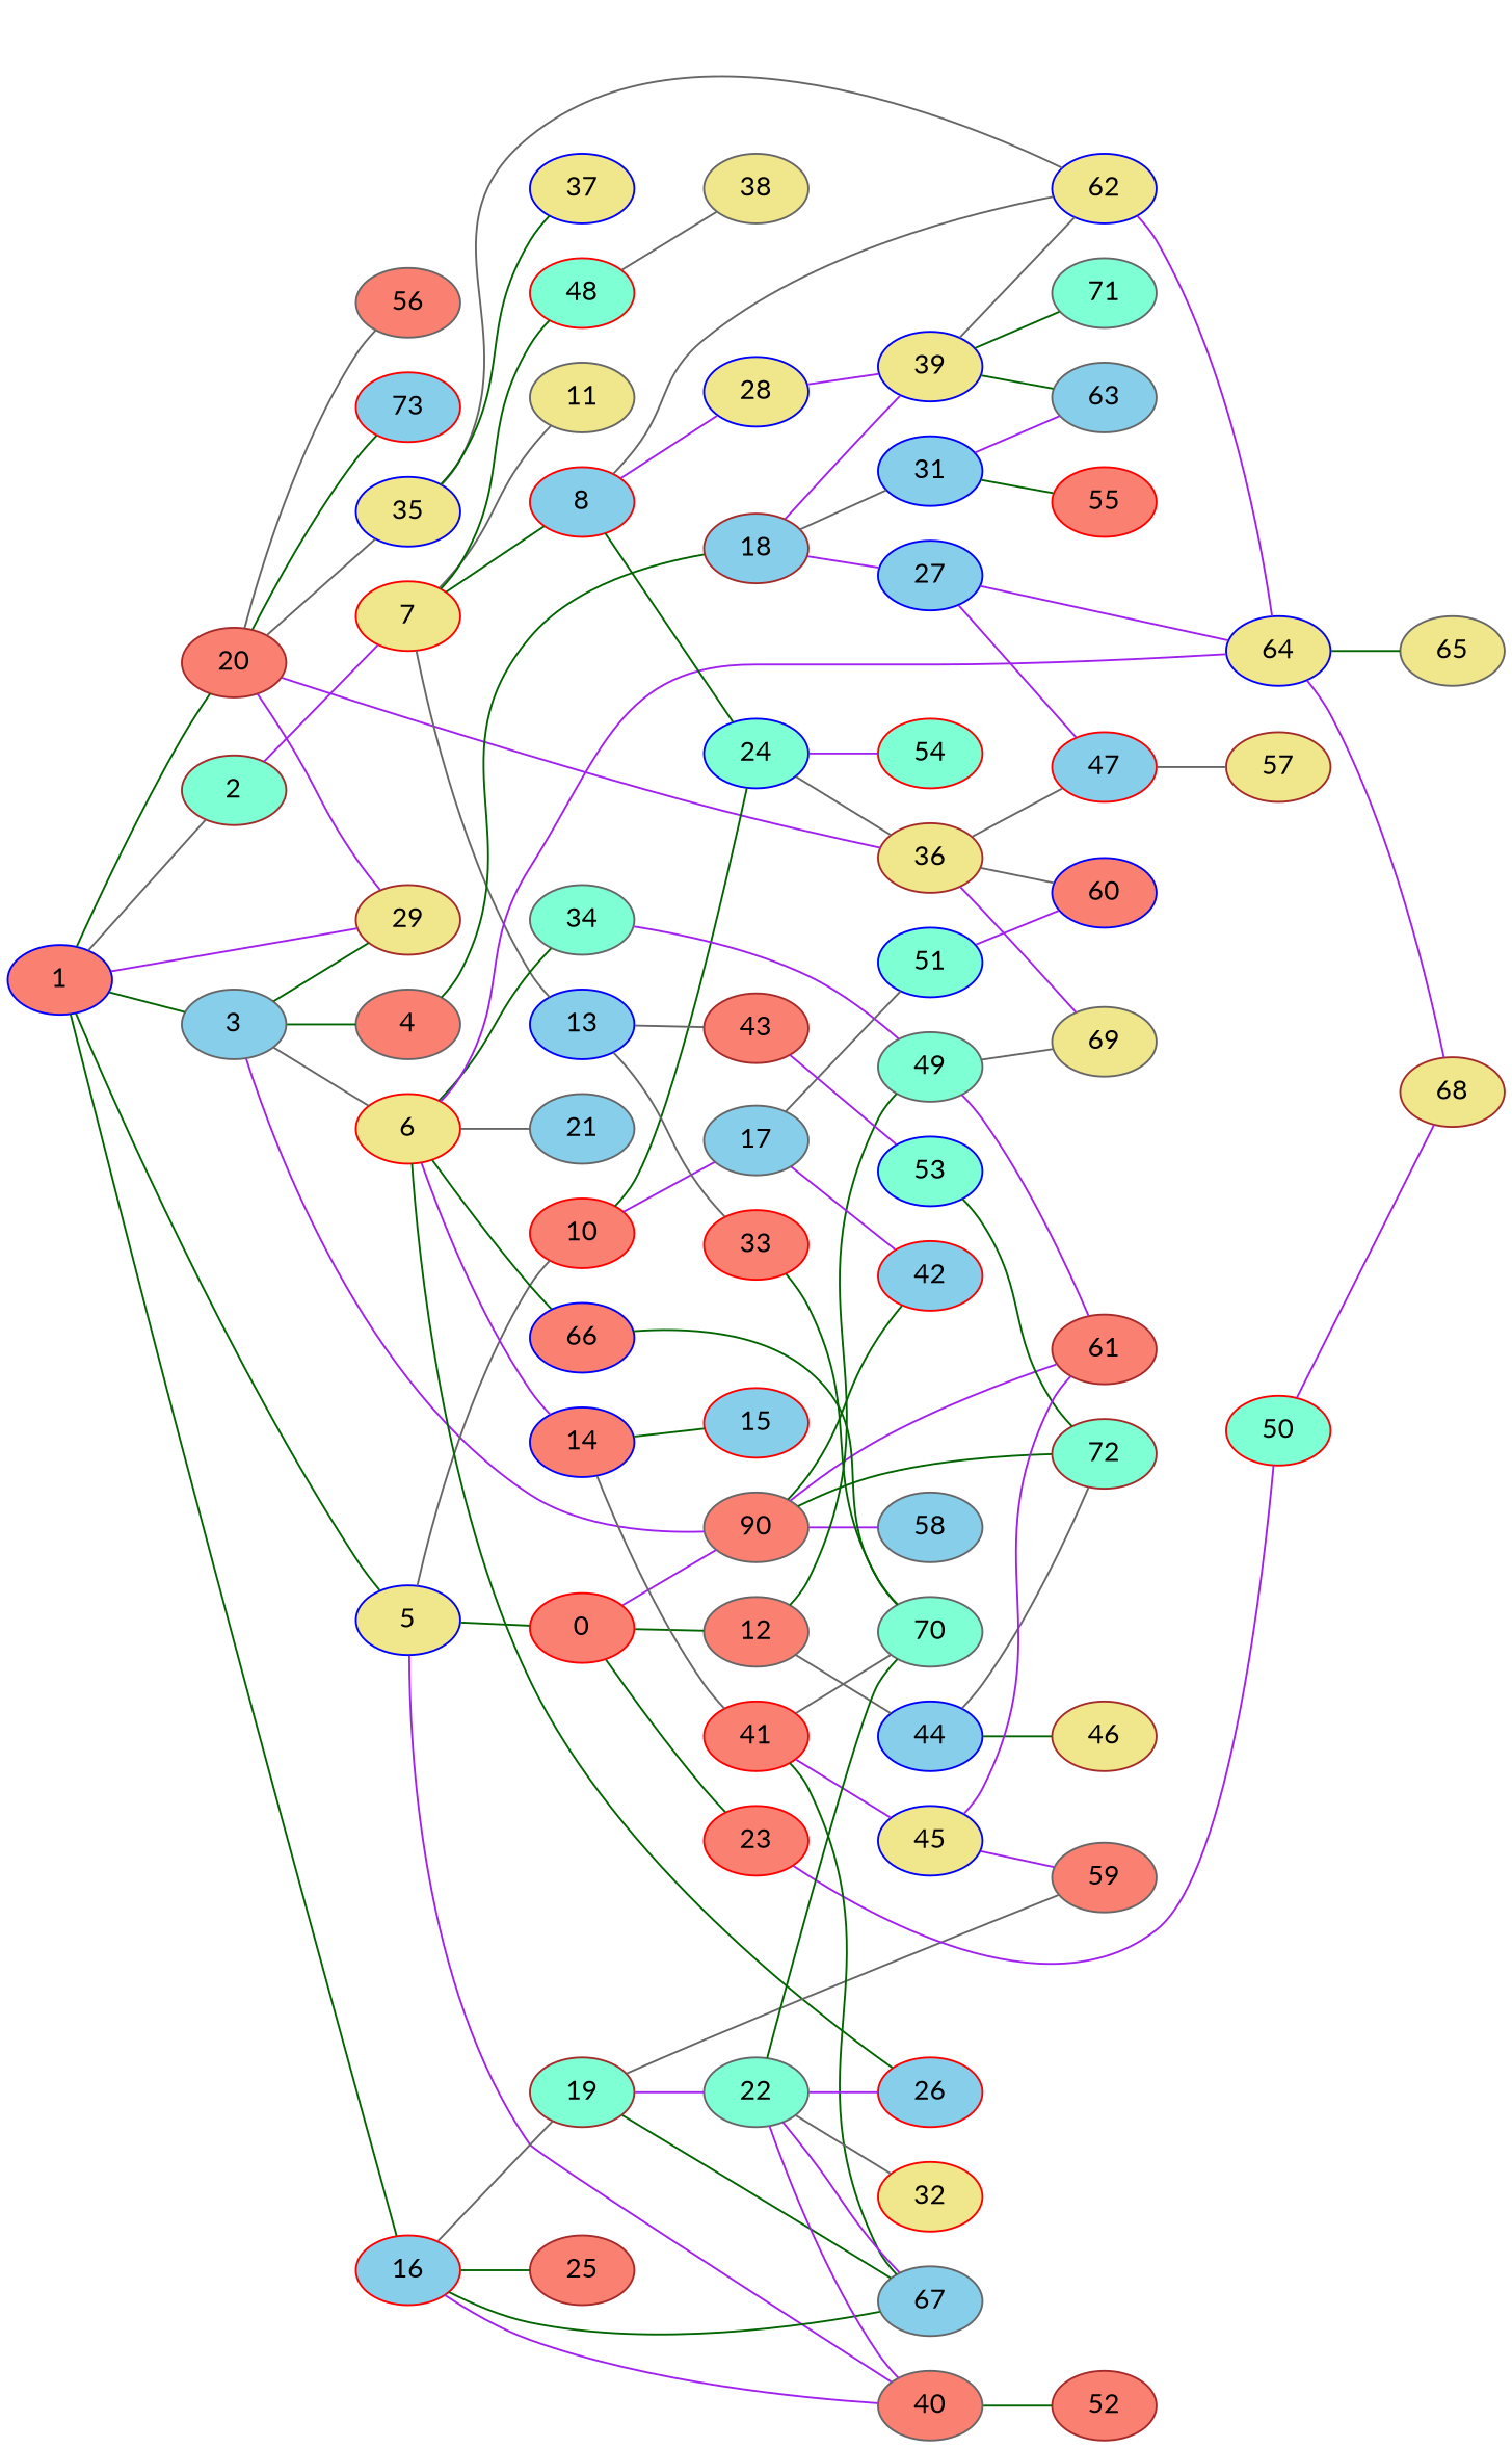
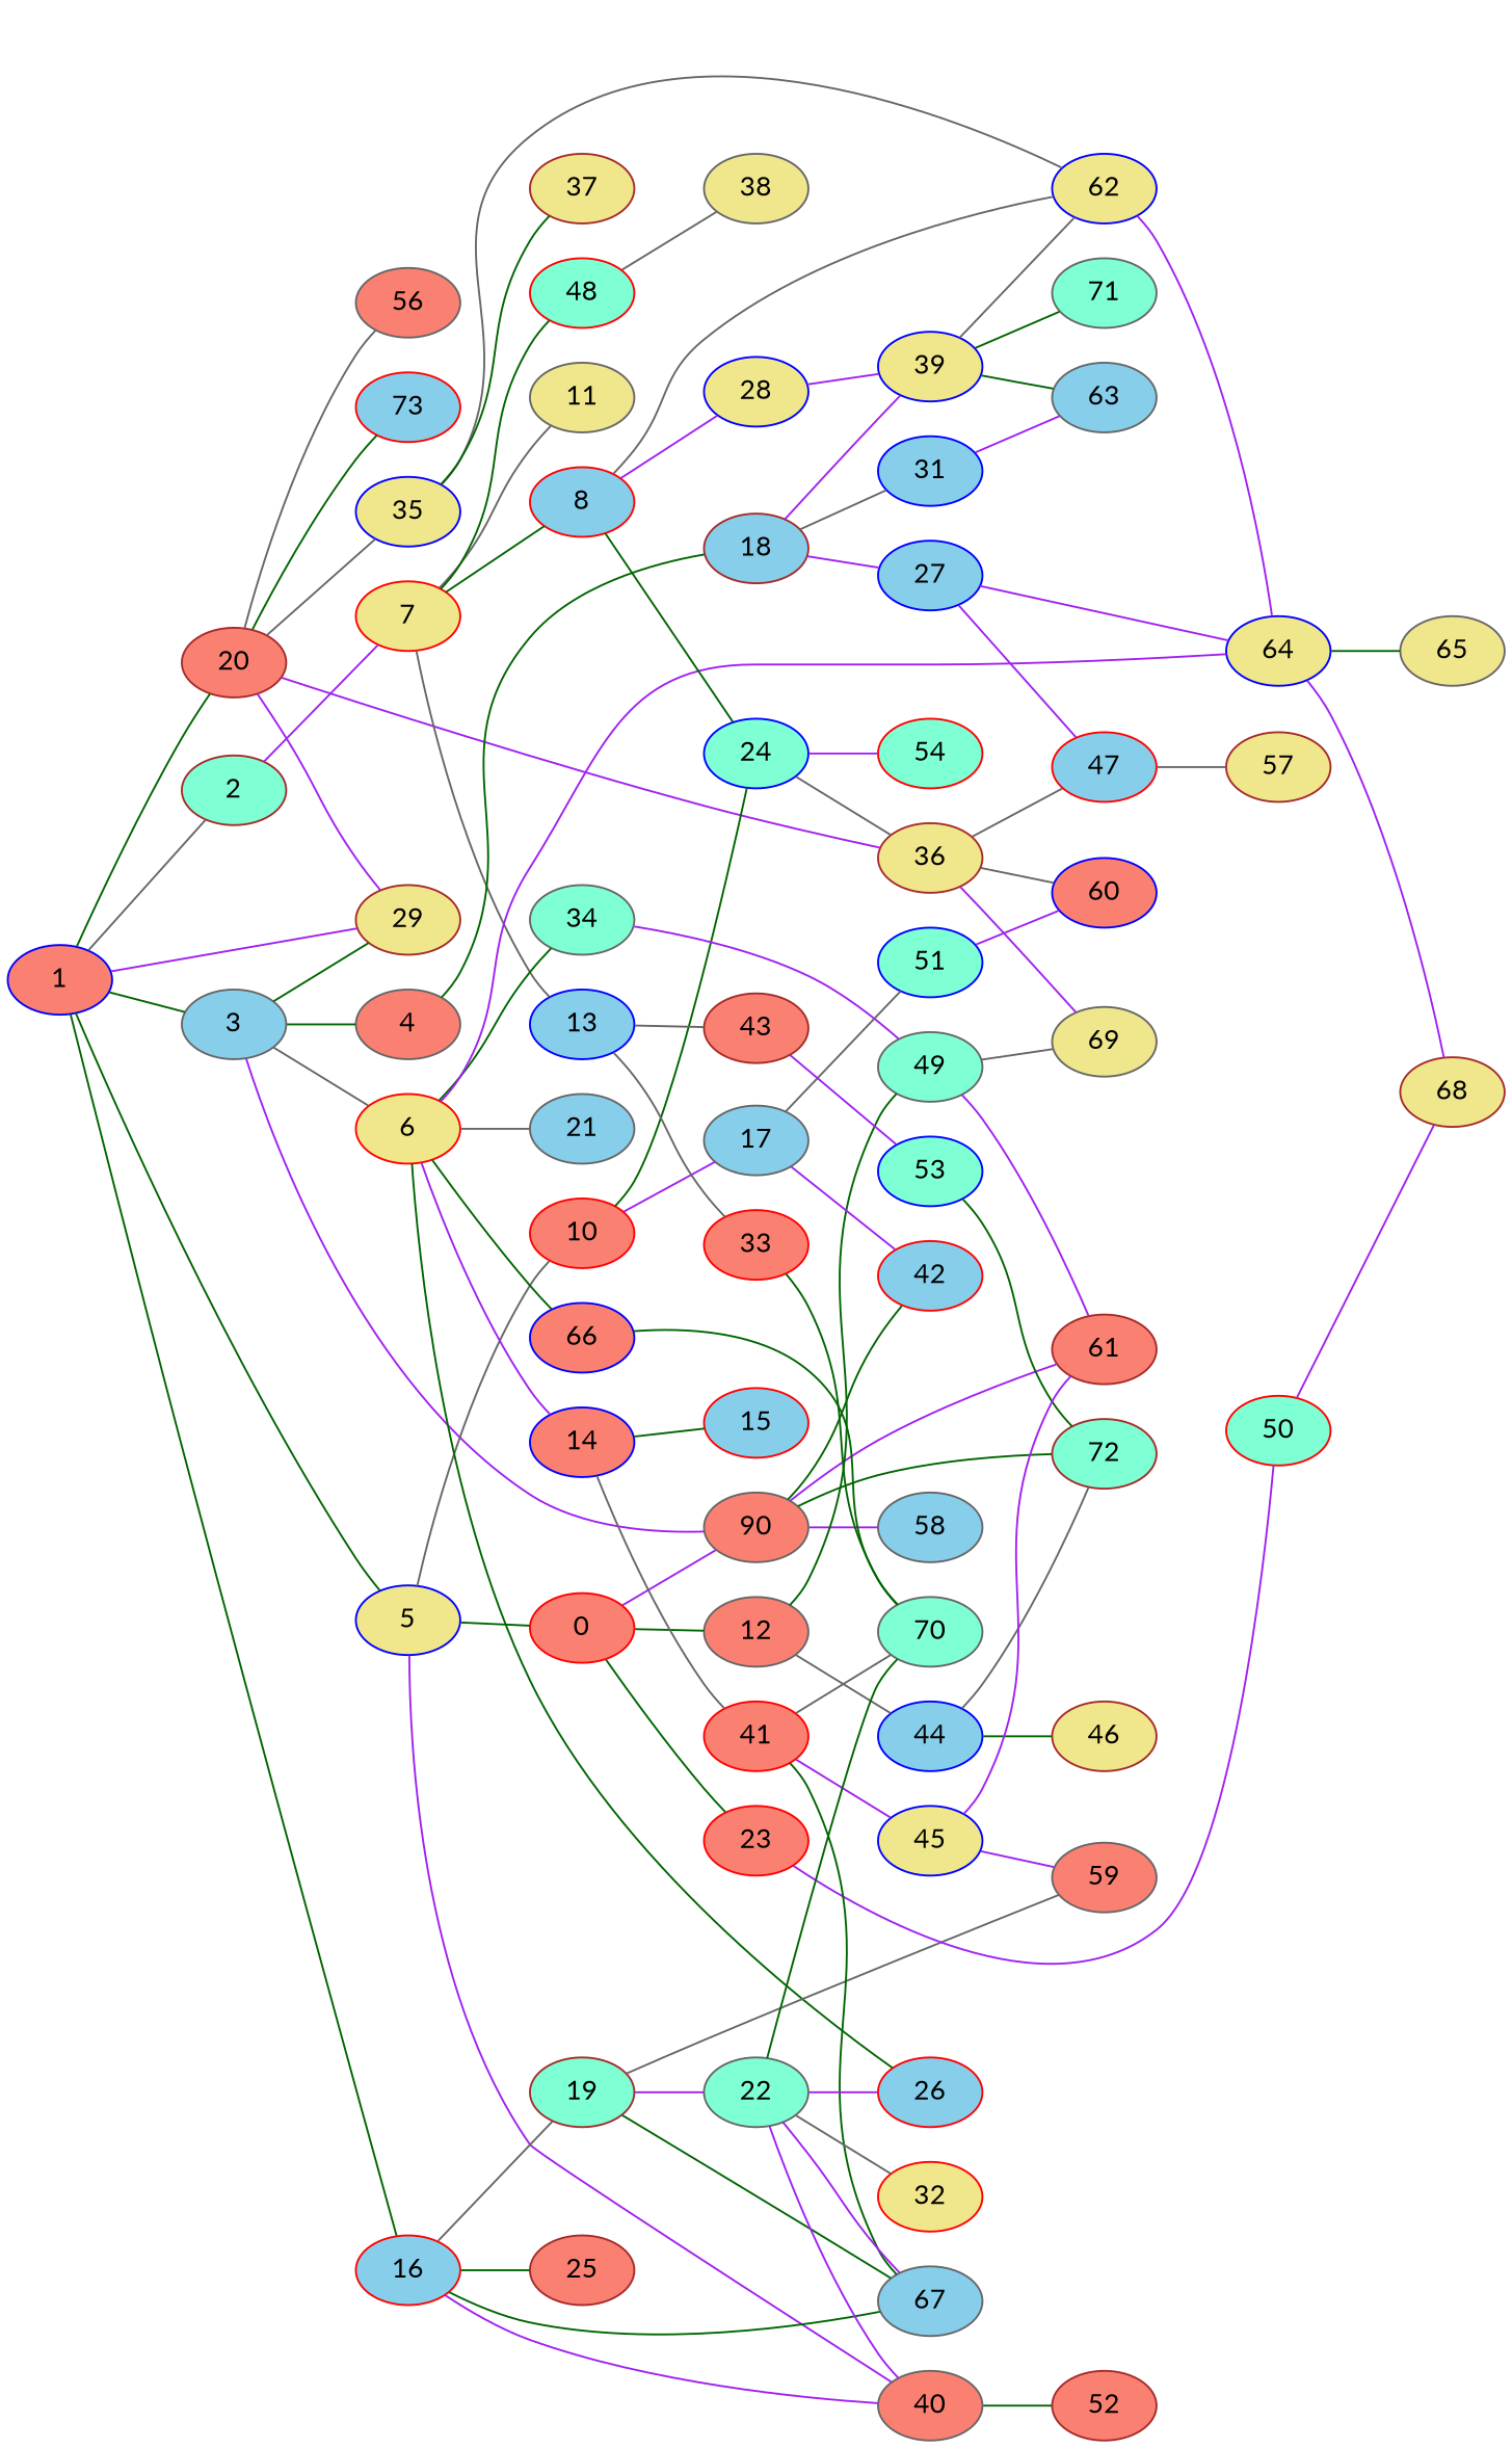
  graph {
    fontname=Lato
    rankdir=LR
    node [color=gray40 fillcolor=salmon fontname=Lato style=filled]
    edge [color=purple fontname=Lato]
    1 [color=blue]
    2 [color=brown fillcolor=aquamarine]
    3 [fillcolor=skyblue]
    5 [color=blue fillcolor=khaki]
    16 [color=red fillcolor=skyblue]
    20 [color=brown]
    29 [color=brown fillcolor=khaki]
    7 [color=red fillcolor=khaki]
    4
    6 [color=red fillcolor=khaki]
    n11 [label=90]
    n12 [color=red label=0]
    10 [color=red]
    40
    19 [color=brown fillcolor=aquamarine]
    25 [color=brown]
    67 [fillcolor=skyblue]
    35 [color=blue fillcolor=khaki]
    36 [color=brown fillcolor=khaki]
    56
    73 [color=red fillcolor=skyblue]
    8 [color=red fillcolor=skyblue]
    11 [fillcolor=khaki]
    13 [color=blue fillcolor=skyblue]
    48 [color=red fillcolor=aquamarine]
    18 [color=brown fillcolor=skyblue]
    14 [color=blue]
    21 [fillcolor=skyblue]
    26 [color=red fillcolor=skyblue]
    34 [fillcolor=aquamarine]
    64 [color=blue fillcolor=khaki]
    66 [color=blue]
    42 [color=red fillcolor=skyblue]
    58 [fillcolor=skyblue]
    61 [color=brown]
    72 [color=brown fillcolor=aquamarine]
    27 [color=blue fillcolor=skyblue]
    31 [color=blue fillcolor=skyblue]
    39 [color=blue fillcolor=khaki]
    12
    23 [color=red]
    24 [color=blue fillcolor=aquamarine]
    17 [fillcolor=skyblue]
    52 [color=brown]
    15 [color=red fillcolor=skyblue]
    41 [color=red]
    49 [fillcolor=aquamarine]
    68 [color=brown fillcolor=khaki]
    65 [fillcolor=khaki]
    70 [fillcolor=aquamarine]
    28 [color=blue fillcolor=khaki]
    62 [color=blue fillcolor=khaki]
    33 [color=red]
    43 [color=brown]
    38 [fillcolor=khaki]
    54 [color=red fillcolor=aquamarine]
    44 [color=blue fillcolor=skyblue]
    50 [color=red fillcolor=aquamarine]
    51 [color=blue fillcolor=aquamarine]
    46 [color=brown fillcolor=khaki]
    69 [fillcolor=khaki]
    53 [color=blue fillcolor=aquamarine]
    45 [color=blue fillcolor=khaki]
    22 [fillcolor=aquamarine]
    59
    60 [color=blue]
    47 [color=red fillcolor=skyblue]
-   55 [color=red]
    63 [fillcolor=skyblue]
    71 [fillcolor=aquamarine]
    32 [color=red fillcolor=khaki]
-   37 [color=blue fillcolor=khaki]
+   37 [color=brown fillcolor=khaki]
    57 [color=brown fillcolor=khaki]
    1 -- 2 [color=gray40]
    1 -- 3 [color=darkgreen]
    1 -- 5 [color=darkgreen]
    1 -- 16 [color=darkgreen]
    1 -- 20 [color=darkgreen]
    1 -- 29
    2 -- 7
    3 -- 29 [color=darkgreen]
    3 -- 4 [color=darkgreen]
    3 -- 6 [color=gray40]
    3 -- n11
    5 -- n12 [color=darkgreen]
    5 -- 10 [color=gray40]
    5 -- 40
    16 -- 40
    16 -- 19 [color=gray40]
    16 -- 25 [color=darkgreen]
    16 -- 67 [color=darkgreen]
    20 -- 29
    20 -- 35 [color=gray40]
    20 -- 36
    20 -- 56 [color=gray40]
    20 -- 73 [color=darkgreen]
    7 -- 8 [color=darkgreen]
    7 -- 11 [color=gray40]
    7 -- 13 [color=gray40]
    7 -- 48 [color=darkgreen]
    4 -- 18 [color=darkgreen]
    6 -- 14
    6 -- 21 [color=gray40]
    6 -- 26 [color=darkgreen]
    6 -- 34 [color=darkgreen]
    6 -- 64
    6 -- 66 [color=darkgreen]
    n11 -- 42 [color=darkgreen]
    n11 -- 58
    n11 -- 61
    n11 -- 72 [color=darkgreen]
    n12 -- n11
    n12 -- 12 [color=darkgreen]
    n12 -- 23 [color=darkgreen]
    10 -- 24 [color=darkgreen]
    10 -- 17
    40 -- 52 [color=darkgreen]
    19 -- 67 [color=darkgreen]
    19 -- 22
    19 -- 59 [color=gray40]
    35 -- 62 [color=gray40]
    35 -- 37 [color=darkgreen]
    36 -- 69
    36 -- 60 [color=gray40]
    36 -- 47 [color=gray40]
    8 -- 24 [color=darkgreen]
    8 -- 28
    8 -- 62 [color=gray40]
    13 -- 33 [color=gray40]
    13 -- 43 [color=gray40]
    48 -- 38 [color=gray40]
    18 -- 27
    18 -- 31 [color=gray40]
    18 -- 39
    14 -- 15 [color=darkgreen]
    14 -- 41 [color=gray40]
    34 -- 49
    64 -- 68
    64 -- 65 [color=darkgreen]
    66 -- 70 [color=darkgreen]
    27 -- 64
    27 -- 47
-   31 -- 55 [color=darkgreen]
    31 -- 63
    39 -- 62 [color=gray40]
    39 -- 63 [color=darkgreen]
    39 -- 71 [color=darkgreen]
    12 -- 49 [color=darkgreen]
    12 -- 44 [color=gray40]
    23 -- 50
    24 -- 36 [color=gray40]
    24 -- 54
    17 -- 42
    17 -- 51 [color=gray40]
    41 -- 67 [color=darkgreen]
    41 -- 70 [color=gray40]
    41 -- 45
    49 -- 61
    49 -- 69 [color=gray40]
    28 -- 39
    62 -- 64
    33 -- 70 [color=darkgreen]
    43 -- 53
    44 -- 72 [color=gray40]
    44 -- 46 [color=darkgreen]
    50 -- 68
    51 -- 60
    53 -- 72 [color=darkgreen]
    45 -- 61
    45 -- 59
    22 -- 40
    22 -- 67
    22 -- 26
    22 -- 70 [color=darkgreen]
    22 -- 32 [color=gray40]
    47 -- 57 [color=gray40]
  }
